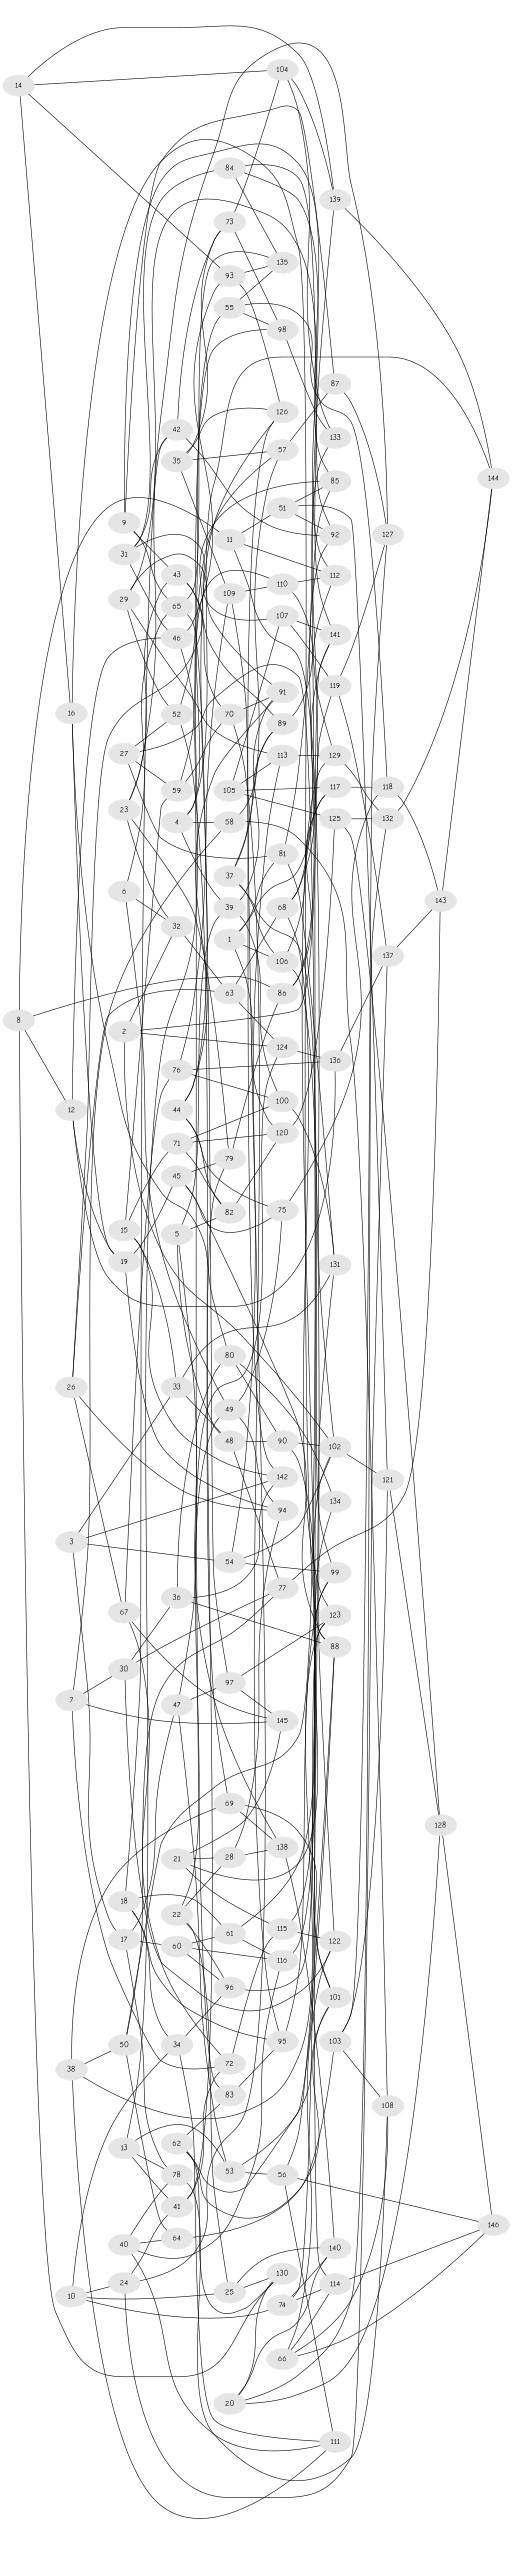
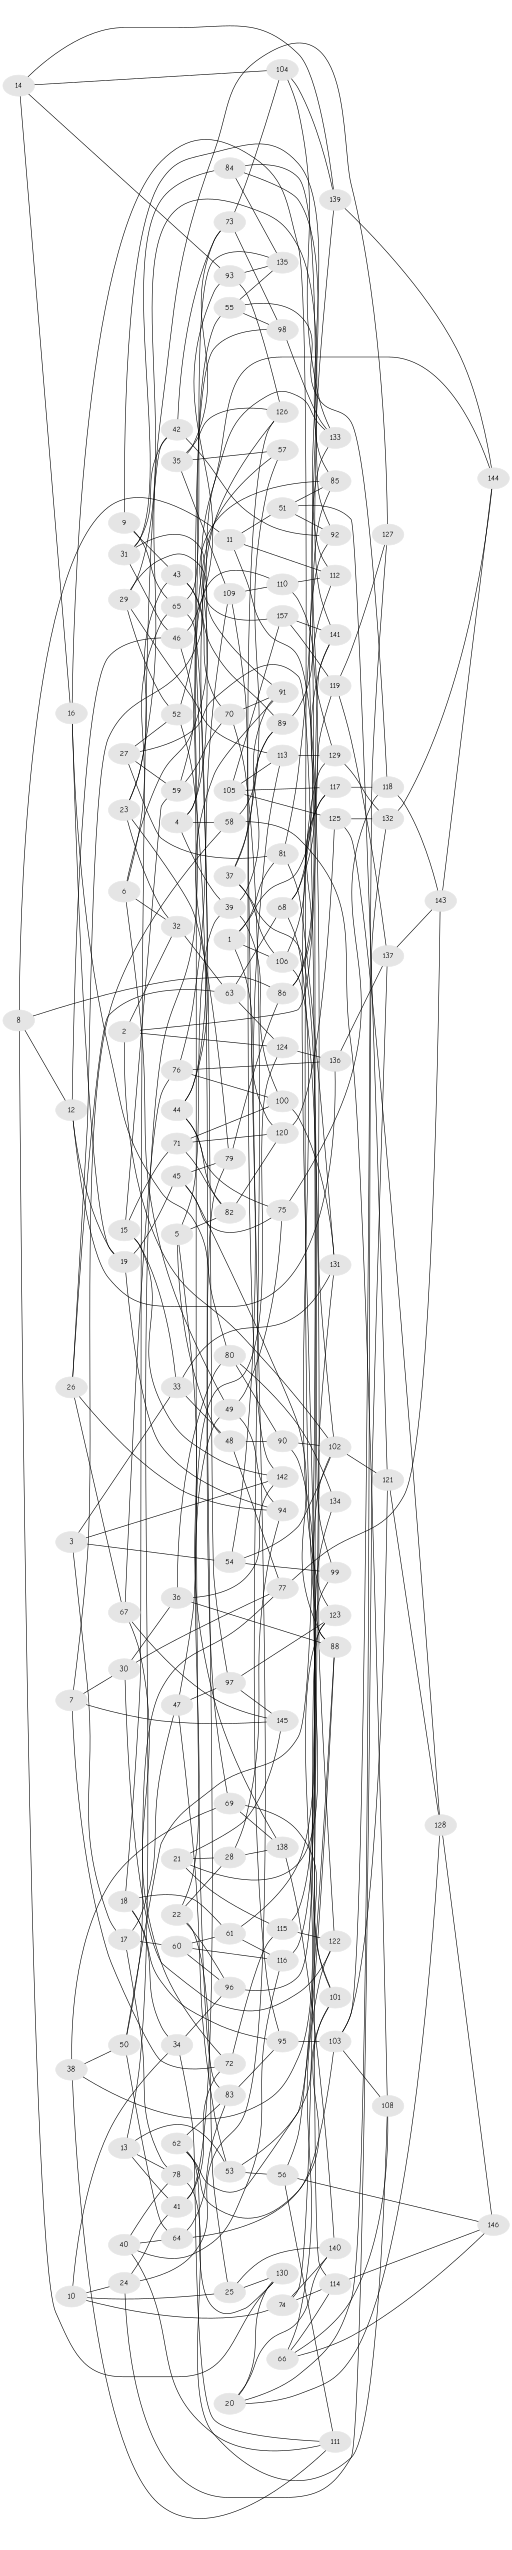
  graph {
    fontname="Comic Neue"
    rankdir=LR
    node [color=gray90 fontname="Comic Neue" style=filled]
    edge [fontname="Comic Neue"]
    1
    81
    106
    120
    133
    139
    131
    122
    117
    125
    2
    32
    119
    124
    102
    63
    127
    137
    136
    3
    17
    33
    54
    142
    78
    47
    60
    48
    99
    113
    4
    39
    58
    110
    144
    91
    100
    89
    108
    112
    129
    5
    82
    138
    77
    90
    140
    6
    49
    65
    94
    75
    97
    135
    7
    30
    72
    145
    36
    115
    8
    11
    12
    86
    130
    51
    19
    46
    92
    9
    43
    85
-   87
    70
    10
    24
    25
    34
    74
    41
    126
    96
    111
    114
    121
    45
    93
    83
    13
    53
    57
    79
    56
    101
    14
    16
    104
    80
    88
    15
    59
    71
    98
    134
    61
    116
    18
    42
    95
    73
    20
    128
    132
    146
    21
    28
    22
    123
    23
    143
    26
    67
    68
    76
    27
    52
    69
    55
    29
    141
    31
    84
-   107
+   107 [label=157]
    35
    109
    37
    38
    50
    64
    40
    44
    118
    62
    103
    66
    105
    1 -- 81
    1 -- 106
    1 -- 120
    1 -- 133
    81 -- 139
    81 -- 131
    106 -- 122
    106 -- 117
    120 -- 125
    139 -- 144
    117 -- 118
    125 -- 128
    125 -- 132
    2 -- 32
    2 -- 119
    2 -- 124
    2 -- 102
    32 -- 63
    119 -- 127
    119 -- 137
    124 -- 136
    102 -- 121
    63 -- 124
    63 -- 68
    137 -- 143
    136 -- 137
    3 -- 17
    3 -- 33
    3 -- 54
    3 -- 142
    17 -- 78
    17 -- 47
    17 -- 60
    33 -- 131
    33 -- 48
    54 -- 102
    54 -- 99
    54 -- 113
    78 -- 108
    47 -- 124
    47 -- 97
    47 -- 53
    60 -- 96
    60 -- 61
    60 -- 116
    48 -- 77
    48 -- 90
    113 -- 129
    4 -- 39
    4 -- 58
    4 -- 110
    4 -- 144
    39 -- 91
    39 -- 100
    58 -- 89
    58 -- 108
    110 -- 112
    110 -- 129
    100 -- 131
    89 -- 112
    129 -- 132
    5 -- 48
    5 -- 39
    5 -- 82
    5 -- 138
    82 -- 120
    138 -- 140
    77 -- 143
    90 -- 102
    90 -- 101
+   6 -- 133
    6 -- 32
    6 -- 49
    6 -- 65
    49 -- 94
    49 -- 75
    65 -- 97
    65 -- 135
    75 -- 118
    97 -- 145
    97 -- 123
    7 -- 58
    7 -- 30
    7 -- 72
    7 -- 145
    30 -- 122
    30 -- 77
    30 -- 36
    72 -- 115
    36 -- 142
    36 -- 80
    36 -- 88
    115 -- 122
    115 -- 134
    8 -- 11
    8 -- 12
    8 -- 86
    8 -- 130
    11 -- 102
    11 -- 112
    11 -- 51
    12 -- 136
    12 -- 19
    12 -- 46
    86 -- 117
    86 -- 92
    51 -- 92
    51 -- 85
    51 -- 121
    19 -- 94
    19 -- 45
    46 -- 93
    46 -- 83
    9 -- 65
    9 -- 43
    9 -- 85
-   9 -- 87
    43 -- 89
    43 -- 70
-   87 -- 127
    70 -- 91
    70 -- 95
    10 -- 24
    10 -- 25
    10 -- 34
    10 -- 74
    24 -- 137
    24 -- 41
    24 -- 126
    25 -- 140
    25 -- 130
    34 -- 96
    34 -- 111
    74 -- 131
    74 -- 140
    74 -- 114
    41 -- 72
    41 -- 79
    96 -- 123
    114 -- 146
    121 -- 128
    45 -- 75
    45 -- 79
    45 -- 88
    93 -- 135
    93 -- 126
    83 -- 95
    13 -- 78
    13 -- 41
    13 -- 53
    13 -- 57
    53 -- 56
    53 -- 101
-   57 -- 87
    79 -- 86
    56 -- 111
    56 -- 88
    56 -- 146
    14 -- 139
    14 -- 93
    14 -- 16
    14 -- 104
    16 -- 19
    16 -- 80
    16 -- 88
    104 -- 133
    104 -- 139
    80 -- 90
    80 -- 134
    15 -- 33
    15 -- 142
    15 -- 59
    15 -- 71
    59 -- 70
    59 -- 98
    71 -- 120
    71 -- 100
    71 -- 82
    98 -- 133
    61 -- 102
    61 -- 116
    116 -- 129
    18 -- 34
    18 -- 61
    18 -- 42
    18 -- 95
    42 -- 92
    42 -- 73
-   95 -- 99
+   95 -- 103
    73 -- 104
    73 -- 98
    20 -- 140
    20 -- 130
    20 -- 128
    20 -- 132
    128 -- 146
    132 -- 144
    21 -- 99
    21 -- 145
    21 -- 115
    21 -- 28
    28 -- 138
    28 -- 94
    22 -- 49
    22 -- 25
    22 -- 96
    22 -- 28
    23 -- 32
    23 -- 127
    23 -- 43
    23 -- 79
    143 -- 144
    26 -- 63
    26 -- 94
    26 -- 85
    26 -- 67
    67 -- 72
    67 -- 145
    67 -- 76
    68 -- 85
    68 -- 123
    68 -- 141
    76 -- 136
    76 -- 100
    76 -- 109
    27 -- 81
    27 -- 114
    27 -- 59
    27 -- 52
    52 -- 69
    52 -- 55
    69 -- 138
    69 -- 101
    55 -- 135
    55 -- 98
    55 -- 118
    29 -- 113
    29 -- 91
    29 -- 52
    29 -- 141
    31 -- 46
    31 -- 42
    31 -- 84
    31 -- 107
    84 -- 112
    84 -- 135
    84 -- 92
    107 -- 119
    107 -- 141
    35 -- 126
    35 -- 57
    35 -- 73
    35 -- 109
    109 -- 142
    109 -- 110
    37 -- 106
    37 -- 99
    37 -- 89
    37 -- 57
    38 -- 111
    38 -- 123
    38 -- 69
    38 -- 50
    50 -- 77
    50 -- 141
    50 -- 64
+   64 -- 83
    64 -- 101
    40 -- 78
    40 -- 111
    40 -- 116
    40 -- 64
    44 -- 91
    44 -- 82
    44 -- 75
    44 -- 126
    118 -- 143
    62 -- 130
    62 -- 83
    62 -- 88
    62 -- 103
    103 -- 127
    103 -- 108
    103 -- 121
    66 -- 122
    66 -- 108
    66 -- 114
    66 -- 146
    105 -- 117
    105 -- 125
    105 -- 113
    105 -- 107
  }
